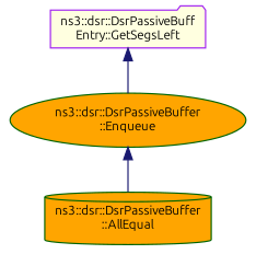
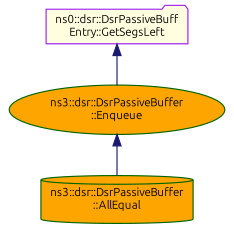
  digraph {
    fontname=Ubuntu
    rankdir=TB
    node [color=darkgreen fillcolor=orange fontname=Ubuntu fontsize=10 style=filled]
    edge [color=midnightblue dir=back fontname=Ubuntu fontsize=10 labelfontname=Helvetica labelfontsize=10 style=solid]
-   n1 [color=purple fillcolor=lightyellow fontcolor=black height=0.2 label="ns3::dsr::DsrPassiveBuff\lEntry::GetSegsLeft" shape=folder width=0.4]
+   n1 [color=purple fillcolor=lightyellow fontcolor=black height=0.2 label="ns0::dsr::DsrPassiveBuff\lEntry::GetSegsLeft" shape=folder width=0.4]
    n2 [height=0.2 label="ns3::dsr::DsrPassiveBuffer\l::Enqueue" shape=ellipse width=0.4]
    n3 [height=0.2 label="ns3::dsr::DsrPassiveBuffer\l::AllEqual" shape=cylinder width=0.4]
    n1 -> n2
    n2 -> n3
  }
